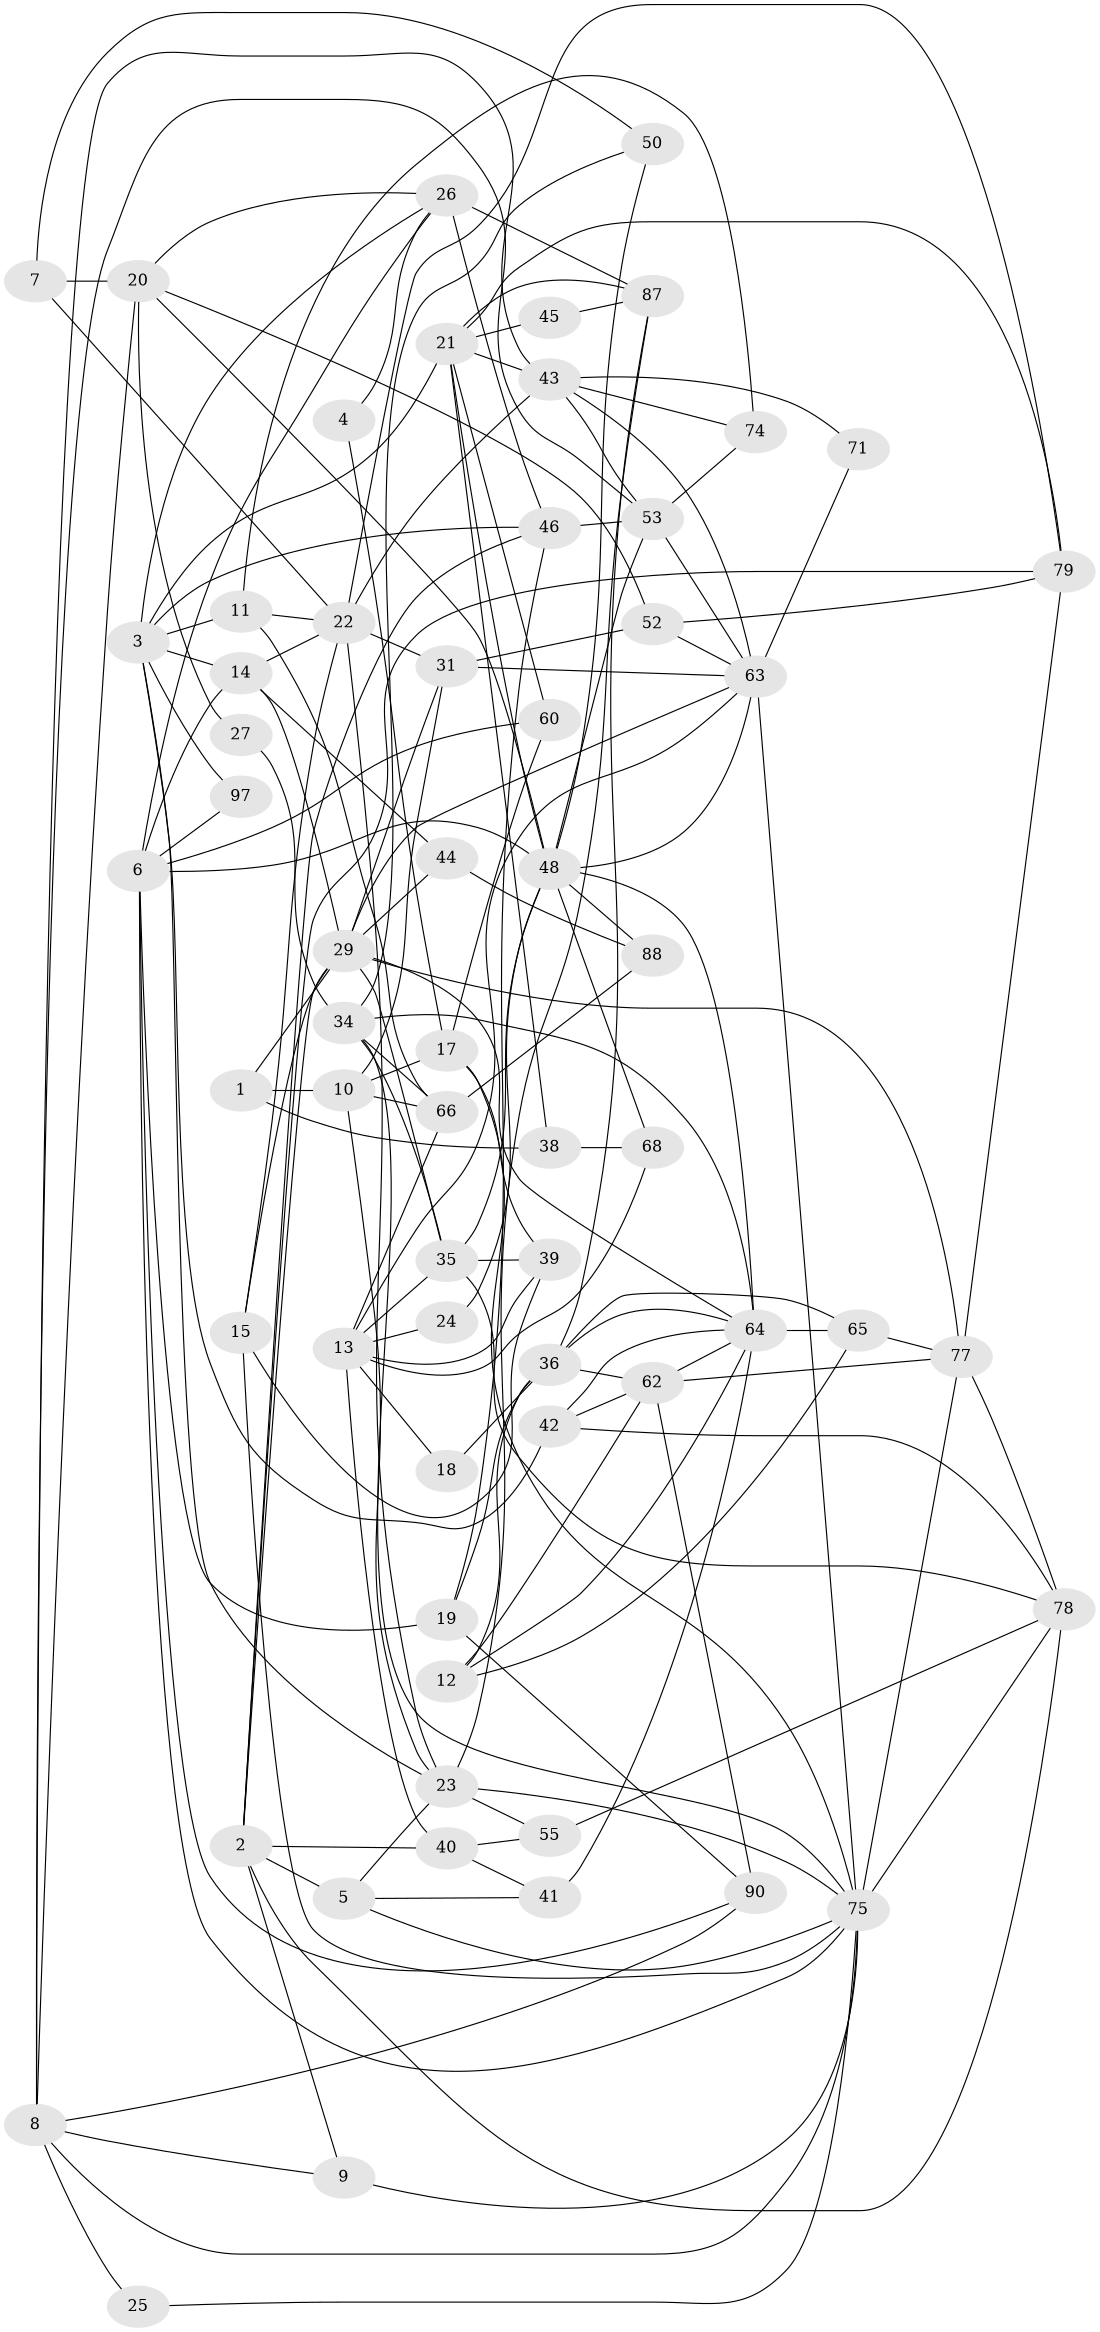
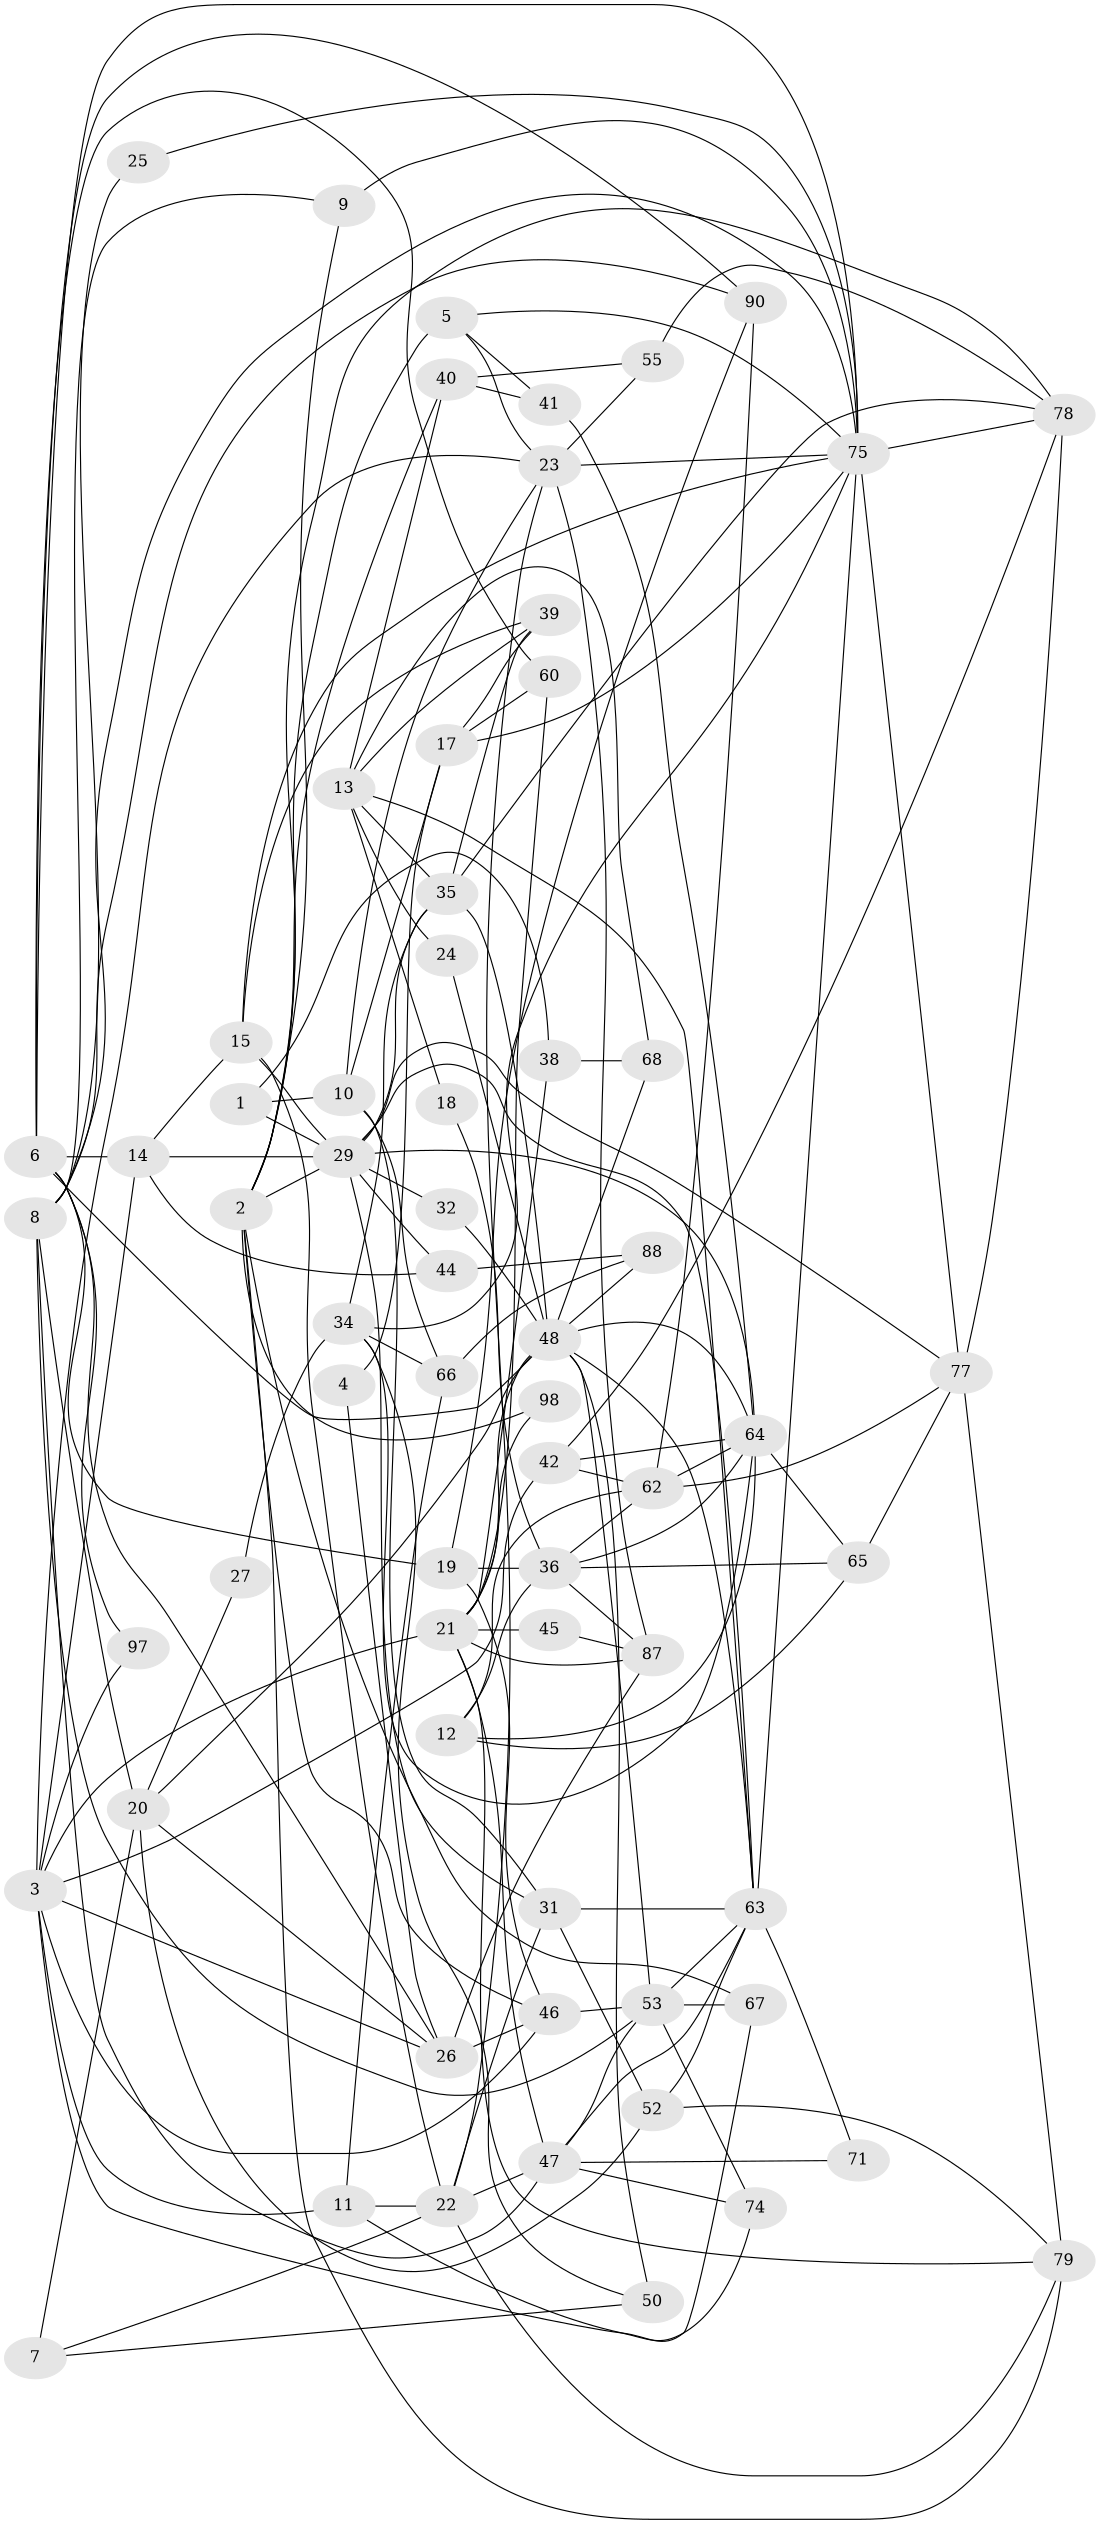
  graph {
    rankdir=LR
    node [color=gray90 style=filled]
    1
    10
    29 [super="+100"]
    38
    23 [super="+28"]
    17 [super="+47"]
    31 [super="+81"]
    66 [super="+69"]
    64 [super="+84"]
    35 [super="+86"]
    63 [super="+96"]
    44
+   32
    77 [super="+94"]
    68
    2 [super="+58"]
    5 [super="+89"]
    9
    40
    46 [super="+57"]
+   67
    78
    79
+   98
    41 [super="+76"]
    75 [super="+95"]
    55
    53 [super="+56"]
    3 [super="+30"]
    11 [super="+37"]
    14 [super="+59"]
    21 [super="+33"]
    26 [super="+83"]
    42 [super="+54"]
    97
    22 [super="+61"]
    74
    48 [super="+49"]
    60
-   43 [super="+51"]
+   43 [super="+51" label=47]
    45
    87
    62 [super="+93"]
    39
    4
    6 [super="+73"]
    19 [super="+85"]
    90
    36 [super="+92"]
    50
    88
    20 [super="+72"]
    27
    52 [super="+99"]
    7
    8 [super="+70"]
    25
    71
    65 [super="+82"]
    12
    13 [super="+16"]
    18
    24
    15
    34 [super="+80"]
    1 -- 10
    1 -- 29
    1 -- 38
    10 -- 23
    10 -- 17
    10 -- 31
    10 -- 66
    29 -- 31
    29 -- 64
    29 -- 35
    29 -- 63
    29 -- 44
+   29 -- 32
    29 -- 77
    38 -- 68
    23 -- 75
    23 -- 55
    23 -- 87
    17 -- 75
    17 -- 60
    17 -- 39
    31 -- 63
    31 -- 52
    66 -- 88
    64 -- 65
    35 -- 78
    35 -- 48
    35 -- 39
    63 -- 75
    63 -- 71
    44 -- 88
+   32 -- 48
    77 -- 78
    77 -- 79
    2 -- 29
    2 -- 5
    2 -- 9
    2 -- 40
    2 -- 46
+   2 -- 67
    2 -- 78
    2 -- 79
+   2 -- 98
    5 -- 23
    5 -- 41
    5 -- 75
    9 -- 75
    40 -- 41
    40 -- 55
    46 -- 53
    41 -- 64
    75 -- 77
    75 -- 78
    55 -- 78
    53 -- 63
+   53 -- 67
    53 -- 74
    3 -- 23
    3 -- 46
+   3 -- 67
    3 -- 11
    3 -- 14
    3 -- 21
    3 -- 26
    3 -- 42
    3 -- 97
    11 -- 66
    11 -- 22
    11 -- 74
    14 -- 29
    14 -- 44
-   14 -- 22 [weight=2]
+   14 -- 15 [weight=2]
    21 -- 38
    21 -- 79
+   21 -- 98
    21 -- 48
    21 -- 60
    21 -- 43
    21 -- 45
    21 -- 87
    26 -- 46
    26 -- 87 [weight=2]
    42 -- 64
    42 -- 78
    42 -- 62
    22 -- 23
    22 -- 31
    22 -- 79
    22 -- 43
    48 -- 64
    48 -- 63
    48 -- 68
    48 -- 53
    48 -- 50
    48 -- 88
    43 -- 63
    43 -- 53
    43 -- 74
    43 -- 71
    45 -- 87
    62 -- 64
    62 -- 77
    62 -- 90
    4 -- 17
    4 -- 26
    6 -- 75
    6 -- 14
    6 -- 26
    6 -- 97
    6 -- 48
    6 -- 60
    6 -- 19
    6 -- 90
    19 -- 46
    19 -- 90
    19 -- 36
    36 -- 64
    36 -- 87
    36 -- 62
    36 -- 65
    20 -- 26
    20 -- 48
    20 -- 27
    20 -- 52
    27 -- 34
    52 -- 63
    52 -- 79
    7 -- 22
    7 -- 50
    7 -- 20
    8 -- 9
    8 -- 75
    8 -- 53
    8 -- 43
    8 -- 90
    8 -- 20
    8 -- 25
    25 -- 75
    65 -- 77
    12 -- 64
    12 -- 62
    12 -- 36
    12 -- 65
-   13 -- 66
    13 -- 35
    13 -- 63
    13 -- 68
    13 -- 40
    13 -- 39
    13 -- 18
    13 -- 24
    18 -- 36
    24 -- 48
    15 -- 29
    15 -- 75
    15 -- 22
    15 -- 39
    34 -- 66
    34 -- 64
    34 -- 35
    34 -- 75
    34 -- 50
  }
